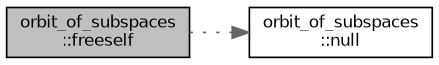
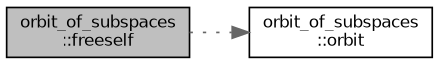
  digraph {
    rankdir=LR
    node [color=black fontname=Helvetica fontsize=10 shape=record style=filled]
    n1 [fillcolor=grey75 fontcolor=black height=0.2 label="orbit_of_subspaces\l::freeself" width=0.4]
-   n2 [fillcolor=white height=0.2 label="orbit_of_subspaces\l::null" width=0.4]
+   n2 [fillcolor=white height=0.2 label="orbit_of_subspaces\l::orbit" width=0.4]
    n1 -> n2 [color=gray40 fontname=Helvetica fontsize=10 labelfontname=Helvetica labelfontsize=10 style=dotted]
  }
